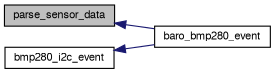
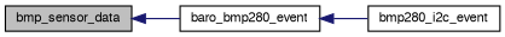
  digraph {
    rankdir=LR
    node [color=black fillcolor=white fontname=FreeSans fontsize=10 shape=record style=filled]
    edge [color=midnightblue dir=back fontname=FreeSans fontsize=10 labelfontname=FreeSans labelfontsize=10 style=solid]
-   n1 [fillcolor=grey75 fontcolor=black height=0.2 label=parse_sensor_data width=0.4]
+   n1 [fillcolor=grey75 fontcolor=black height=0.2 label=bmp_sensor_data width=0.4]
    n2 [height=0.2 label=baro_bmp280_event width=0.4]
    n3 [height=0.2 label=bmp280_i2c_event width=0.4]
    n1 -> n2
-   n3 -> n2
+   n2 -> n3
  }
